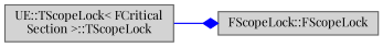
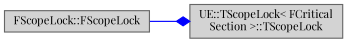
  digraph {
    rankdir=LR
    fontname="Playfair Display"
    node [fillcolor=lightgrey fontname="Playfair Display" fontsize=10 shape=box style=filled]
    n1 [color=gray40 fontcolor=black height=0.2 label="FScopeLock::FScopeLock" width=0.4]
    n2 [color=grey40 height=0.2 label="UE::TScopeLock\< FCritical\lSection \>::TScopeLock" width=0.4]
-   n2 -> n1 [color=blue fontname="Playfair Display" fontsize=10 labelfontname=Helvetica labelfontsize=10 style=solid arrowhead=diamond]
+   n1 -> n2 [color=blue fontname="Playfair Display" fontsize=10 labelfontname=Helvetica labelfontsize=10 style=solid arrowhead=diamond]
  }
